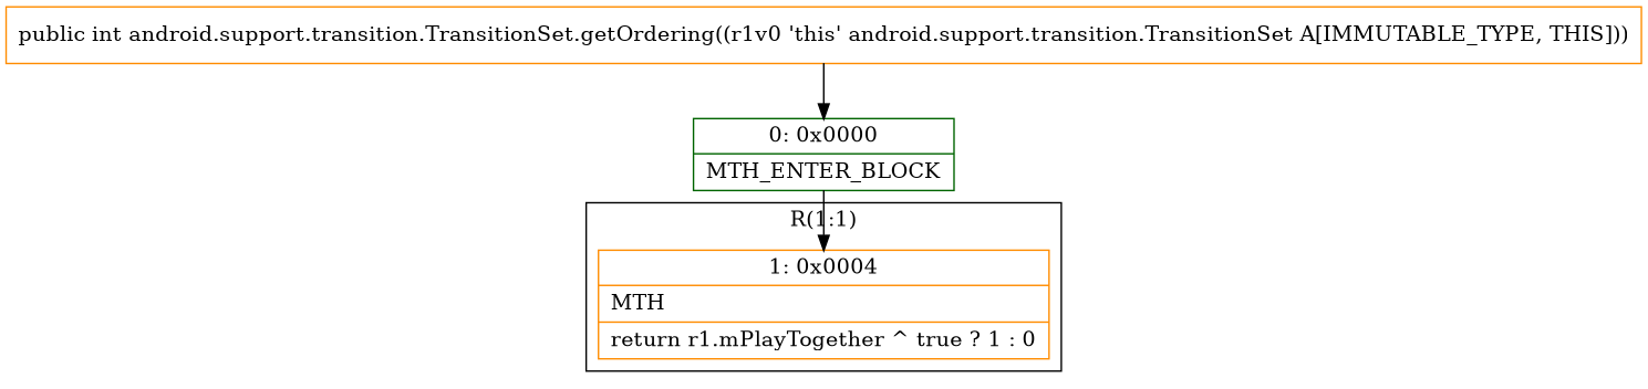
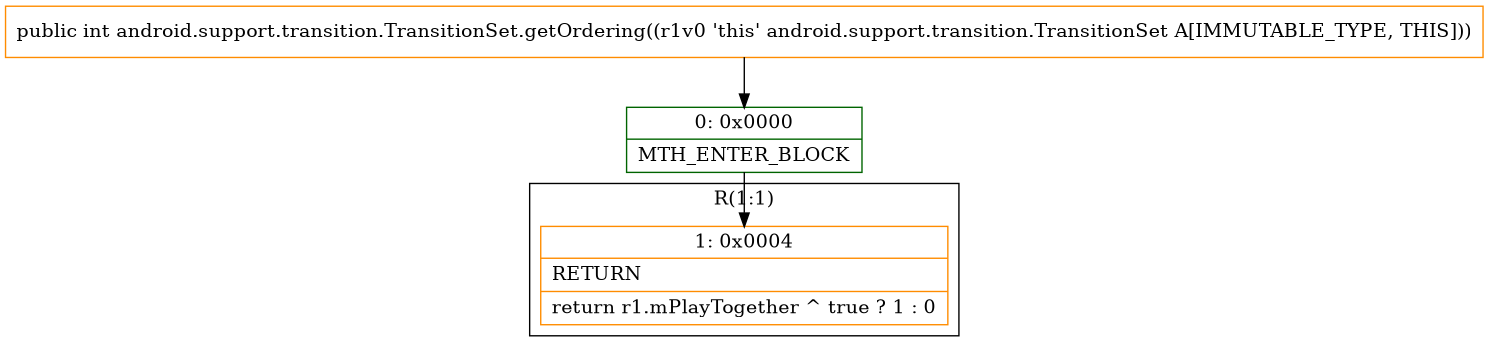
  digraph {
    node [color=darkorange shape=record]
    edge [style=solid]
-   n1 [label="{1\:\ 0x0004|MTH\l|return r1.mPlayTogether ^ true ? 1 : 0\l}"]
+   n1 [label="{1\:\ 0x0004|RETURN\l|return r1.mPlayTogether ^ true ? 1 : 0\l}"]
    n2 [color=darkgreen label="{0\:\ 0x0000|MTH_ENTER_BLOCK\l}"]
    n3 [label="{public int android.support.transition.TransitionSet.getOrdering((r1v0 'this' android.support.transition.TransitionSet A[IMMUTABLE_TYPE, THIS])) }"]
    subgraph cluster_1 {
      label="R(1:1)"
      n1
    }
    n2 -> n1
    n3 -> n2
  }
